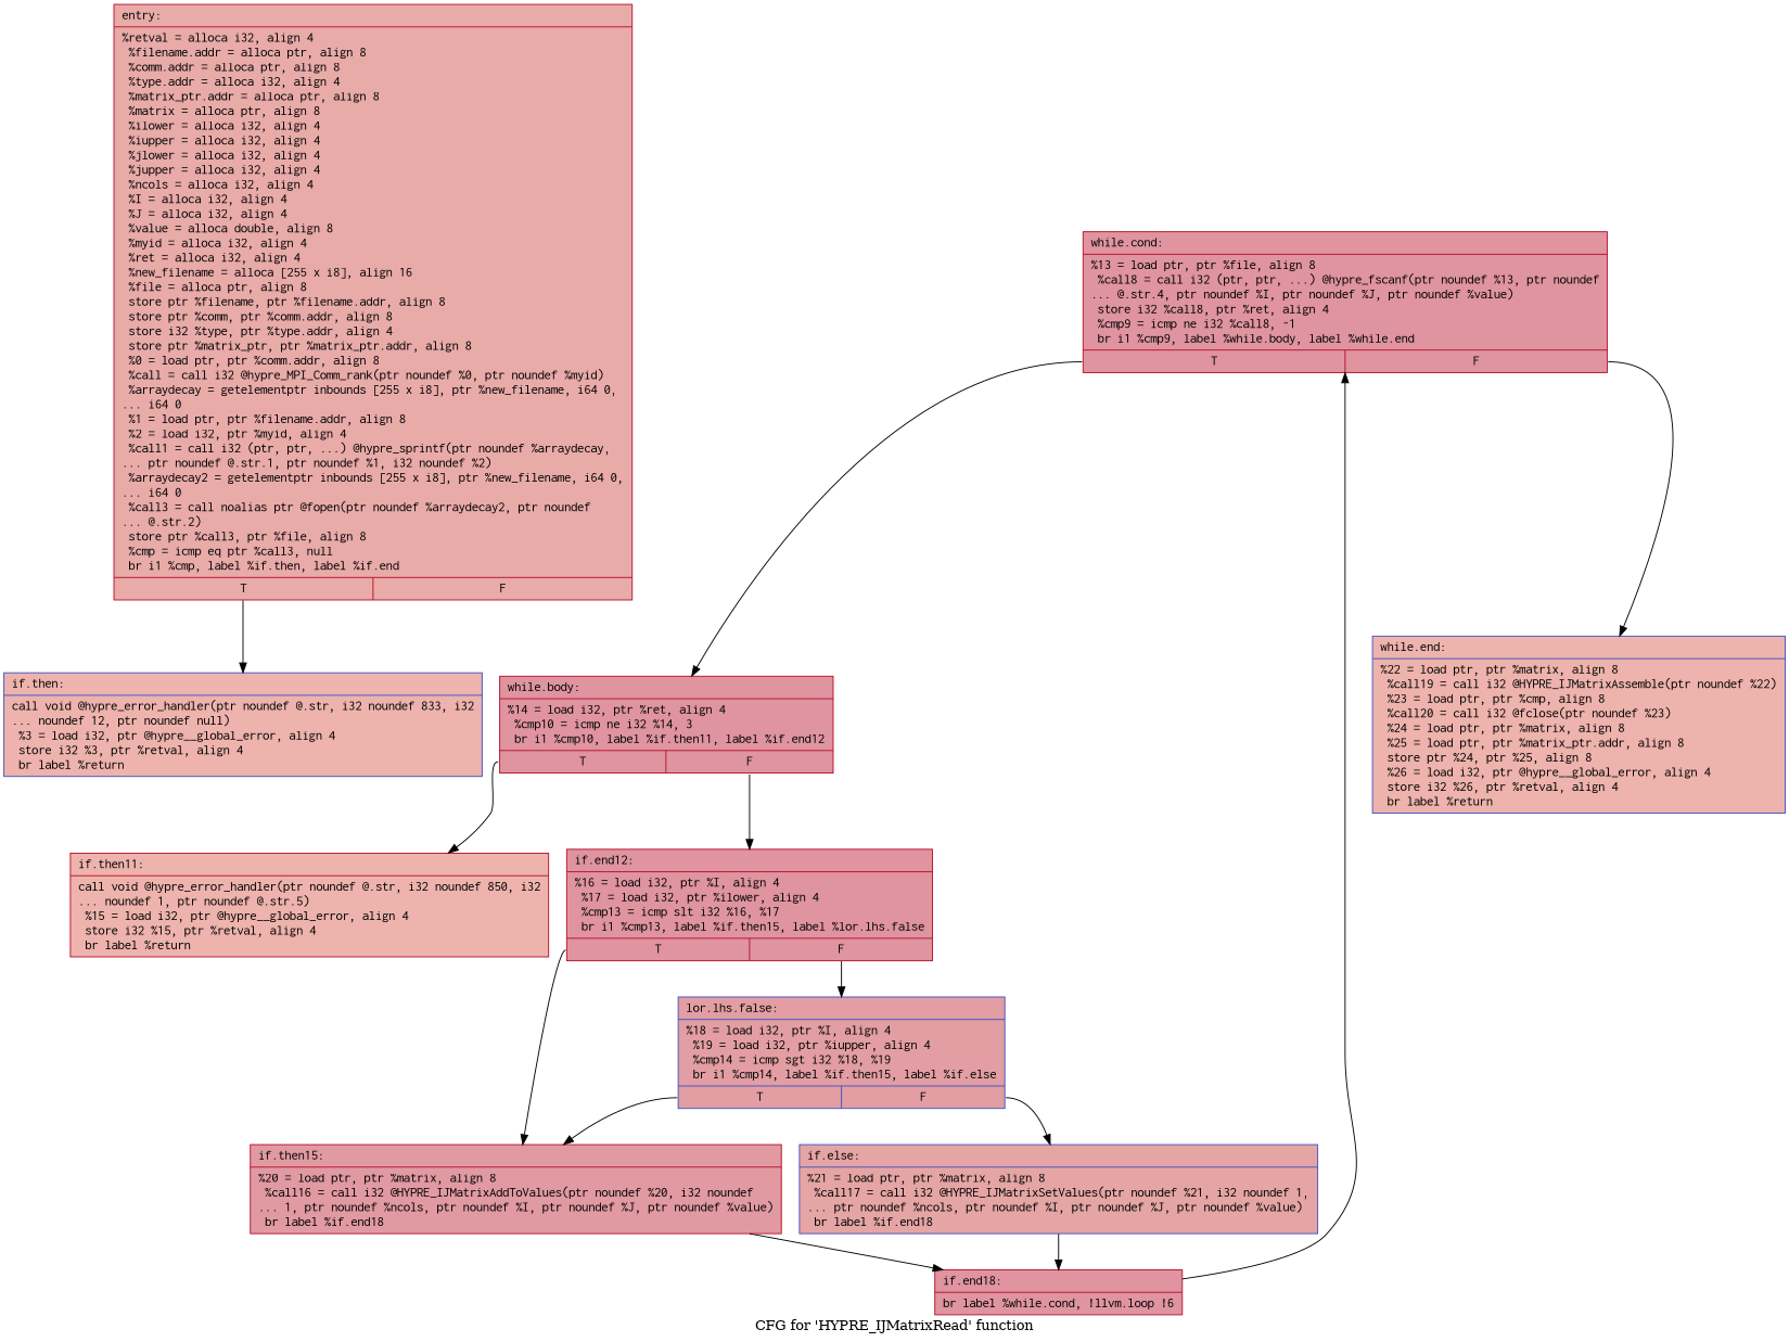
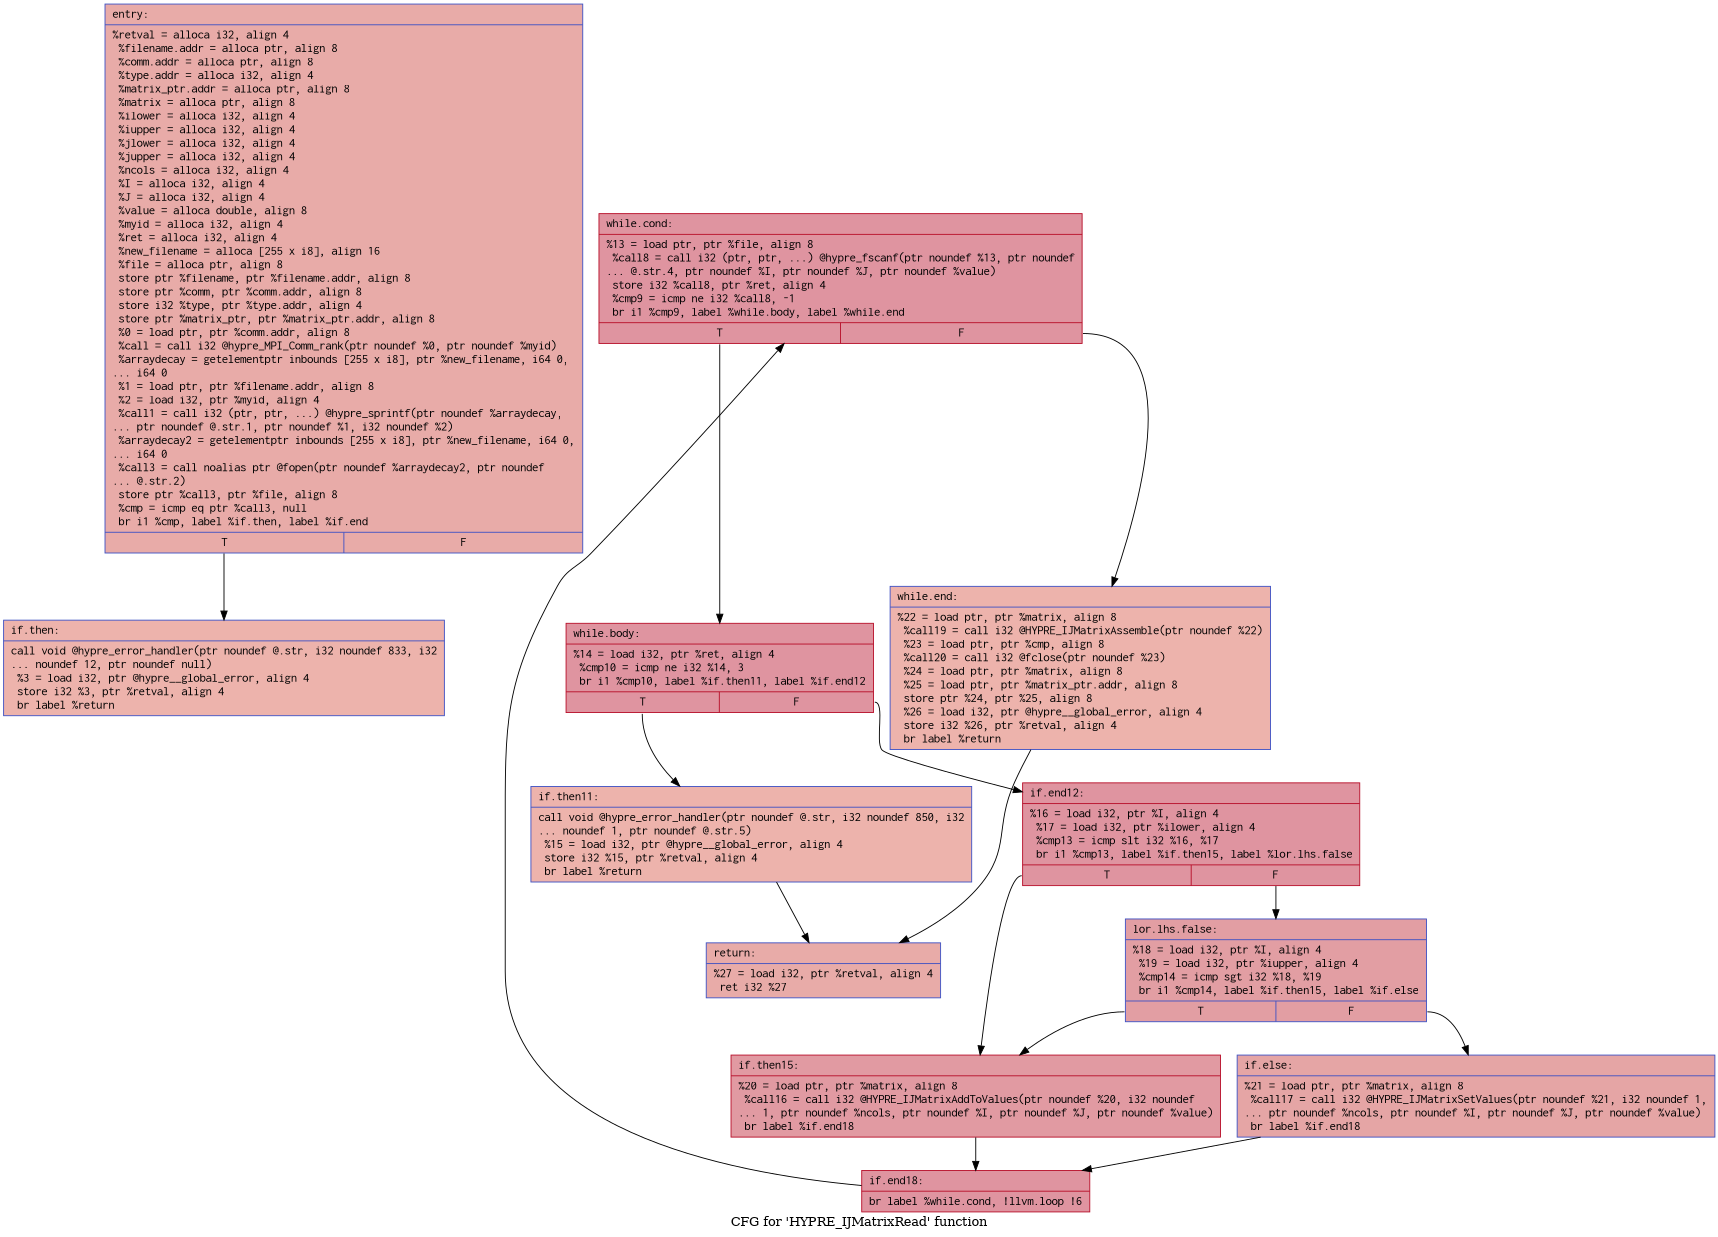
  digraph {
    label="CFG for 'HYPRE_IJMatrixRead' function"
    node [color="#3d50c3ff" fillcolor="#b70d2870" fontname=Courier shape=record style=filled]
-   n1 [color="#b70d28ff" fillcolor="#cc403a70" label="{entry:\l|  %retval = alloca i32, align 4\l  %filename.addr = alloca ptr, align 8\l  %comm.addr = alloca ptr, align 8\l  %type.addr = alloca i32, align 4\l  %matrix_ptr.addr = alloca ptr, align 8\l  %matrix = alloca ptr, align 8\l  %ilower = alloca i32, align 4\l  %iupper = alloca i32, align 4\l  %jlower = alloca i32, align 4\l  %jupper = alloca i32, align 4\l  %ncols = alloca i32, align 4\l  %I = alloca i32, align 4\l  %J = alloca i32, align 4\l  %value = alloca double, align 8\l  %myid = alloca i32, align 4\l  %ret = alloca i32, align 4\l  %new_filename = alloca [255 x i8], align 16\l  %file = alloca ptr, align 8\l  store ptr %filename, ptr %filename.addr, align 8\l  store ptr %comm, ptr %comm.addr, align 8\l  store i32 %type, ptr %type.addr, align 4\l  store ptr %matrix_ptr, ptr %matrix_ptr.addr, align 8\l  %0 = load ptr, ptr %comm.addr, align 8\l  %call = call i32 @hypre_MPI_Comm_rank(ptr noundef %0, ptr noundef %myid)\l  %arraydecay = getelementptr inbounds [255 x i8], ptr %new_filename, i64 0,\l... i64 0\l  %1 = load ptr, ptr %filename.addr, align 8\l  %2 = load i32, ptr %myid, align 4\l  %call1 = call i32 (ptr, ptr, ...) @hypre_sprintf(ptr noundef %arraydecay,\l... ptr noundef @.str.1, ptr noundef %1, i32 noundef %2)\l  %arraydecay2 = getelementptr inbounds [255 x i8], ptr %new_filename, i64 0,\l... i64 0\l  %call3 = call noalias ptr @fopen(ptr noundef %arraydecay2, ptr noundef\l... @.str.2)\l  store ptr %call3, ptr %file, align 8\l  %cmp = icmp eq ptr %call3, null\l  br i1 %cmp, label %if.then, label %if.end\l|{<s0>T|<s1>F}}"]
+   n1 [fillcolor="#cc403a70" label="{entry:\l|  %retval = alloca i32, align 4\l  %filename.addr = alloca ptr, align 8\l  %comm.addr = alloca ptr, align 8\l  %type.addr = alloca i32, align 4\l  %matrix_ptr.addr = alloca ptr, align 8\l  %matrix = alloca ptr, align 8\l  %ilower = alloca i32, align 4\l  %iupper = alloca i32, align 4\l  %jlower = alloca i32, align 4\l  %jupper = alloca i32, align 4\l  %ncols = alloca i32, align 4\l  %I = alloca i32, align 4\l  %J = alloca i32, align 4\l  %value = alloca double, align 8\l  %myid = alloca i32, align 4\l  %ret = alloca i32, align 4\l  %new_filename = alloca [255 x i8], align 16\l  %file = alloca ptr, align 8\l  store ptr %filename, ptr %filename.addr, align 8\l  store ptr %comm, ptr %comm.addr, align 8\l  store i32 %type, ptr %type.addr, align 4\l  store ptr %matrix_ptr, ptr %matrix_ptr.addr, align 8\l  %0 = load ptr, ptr %comm.addr, align 8\l  %call = call i32 @hypre_MPI_Comm_rank(ptr noundef %0, ptr noundef %myid)\l  %arraydecay = getelementptr inbounds [255 x i8], ptr %new_filename, i64 0,\l... i64 0\l  %1 = load ptr, ptr %filename.addr, align 8\l  %2 = load i32, ptr %myid, align 4\l  %call1 = call i32 (ptr, ptr, ...) @hypre_sprintf(ptr noundef %arraydecay,\l... ptr noundef @.str.1, ptr noundef %1, i32 noundef %2)\l  %arraydecay2 = getelementptr inbounds [255 x i8], ptr %new_filename, i64 0,\l... i64 0\l  %call3 = call noalias ptr @fopen(ptr noundef %arraydecay2, ptr noundef\l... @.str.2)\l  store ptr %call3, ptr %file, align 8\l  %cmp = icmp eq ptr %call3, null\l  br i1 %cmp, label %if.then, label %if.end\l|{<s0>T|<s1>F}}"]
    n2 [fillcolor="#d6524470" label="{if.then:\l|  call void @hypre_error_handler(ptr noundef @.str, i32 noundef 833, i32\l... noundef 12, ptr noundef null)\l  %3 = load i32, ptr @hypre__global_error, align 4\l  store i32 %3, ptr %retval, align 4\l  br label %return\l}"]
+   n3 [fillcolor="#cc403a70" label="{return:\l|  %27 = load i32, ptr %retval, align 4\l  ret i32 %27\l}"]
    n4 [color="#b70d28ff" label="{while.cond:\l|  %13 = load ptr, ptr %file, align 8\l  %call8 = call i32 (ptr, ptr, ...) @hypre_fscanf(ptr noundef %13, ptr noundef\l... @.str.4, ptr noundef %I, ptr noundef %J, ptr noundef %value)\l  store i32 %call8, ptr %ret, align 4\l  %cmp9 = icmp ne i32 %call8, -1\l  br i1 %cmp9, label %while.body, label %while.end\l|{<s0>T|<s1>F}}"]
    n5 [color="#b70d28ff" label="{while.body:\l|  %14 = load i32, ptr %ret, align 4\l  %cmp10 = icmp ne i32 %14, 3\l  br i1 %cmp10, label %if.then11, label %if.end12\l|{<s0>T|<s1>F}}"]
    n6 [fillcolor="#d6524470" label="{while.end:\l|  %22 = load ptr, ptr %matrix, align 8\l  %call19 = call i32 @HYPRE_IJMatrixAssemble(ptr noundef %22)\l  %23 = load ptr, ptr %cmp, align 8\l  %call20 = call i32 @fclose(ptr noundef %23)\l  %24 = load ptr, ptr %matrix, align 8\l  %25 = load ptr, ptr %matrix_ptr.addr, align 8\l  store ptr %24, ptr %25, align 8\l  %26 = load i32, ptr @hypre__global_error, align 4\l  store i32 %26, ptr %retval, align 4\l  br label %return\l}"]
-   n7 [color="#b70d28ff" fillcolor="#d6524470" label="{if.then11:\l|  call void @hypre_error_handler(ptr noundef @.str, i32 noundef 850, i32\l... noundef 1, ptr noundef @.str.5)\l  %15 = load i32, ptr @hypre__global_error, align 4\l  store i32 %15, ptr %retval, align 4\l  br label %return\l}"]
+   n7 [fillcolor="#d6524470" label="{if.then11:\l|  call void @hypre_error_handler(ptr noundef @.str, i32 noundef 850, i32\l... noundef 1, ptr noundef @.str.5)\l  %15 = load i32, ptr @hypre__global_error, align 4\l  store i32 %15, ptr %retval, align 4\l  br label %return\l}"]
    n8 [color="#b70d28ff" label="{if.end12:\l|  %16 = load i32, ptr %I, align 4\l  %17 = load i32, ptr %ilower, align 4\l  %cmp13 = icmp slt i32 %16, %17\l  br i1 %cmp13, label %if.then15, label %lor.lhs.false\l|{<s0>T|<s1>F}}"]
    n9 [color="#b70d28ff" fillcolor="#bb1b2c70" label="{if.then15:\l|  %20 = load ptr, ptr %matrix, align 8\l  %call16 = call i32 @HYPRE_IJMatrixAddToValues(ptr noundef %20, i32 noundef\l... 1, ptr noundef %ncols, ptr noundef %I, ptr noundef %J, ptr noundef %value)\l  br label %if.end18\l}"]
    n10 [fillcolor="#be242e70" label="{lor.lhs.false:\l|  %18 = load i32, ptr %I, align 4\l  %19 = load i32, ptr %iupper, align 4\l  %cmp14 = icmp sgt i32 %18, %19\l  br i1 %cmp14, label %if.then15, label %if.else\l|{<s0>T|<s1>F}}"]
    n11 [color="#b70d28ff" label="{if.end18:\l|  br label %while.cond, !llvm.loop !6\l}"]
    n12 [fillcolor="#c5333470" label="{if.else:\l|  %21 = load ptr, ptr %matrix, align 8\l  %call17 = call i32 @HYPRE_IJMatrixSetValues(ptr noundef %21, i32 noundef 1,\l... ptr noundef %ncols, ptr noundef %I, ptr noundef %J, ptr noundef %value)\l  br label %if.end18\l}"]
    n1 -> n2 [tailport=s0]
    n4 -> n5 [tailport=s0]
    n4 -> n6 [tailport=s1]
    n5 -> n7 [tailport=s0]
    n5 -> n8 [tailport=s1]
+   n6 -> n3
+   n7 -> n3
    n8 -> n9 [tailport=s0]
    n8 -> n10 [tailport=s1]
    n9 -> n11
    n10 -> n9 [tailport=s0]
    n10 -> n12 [tailport=s1]
    n11 -> n4
    n12 -> n11
  }
